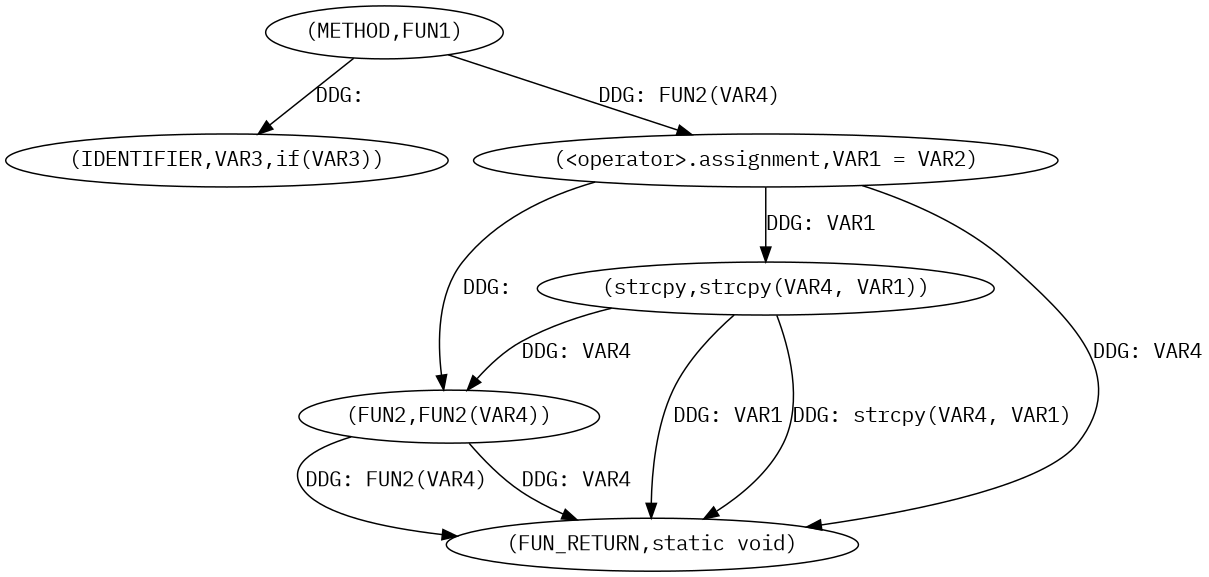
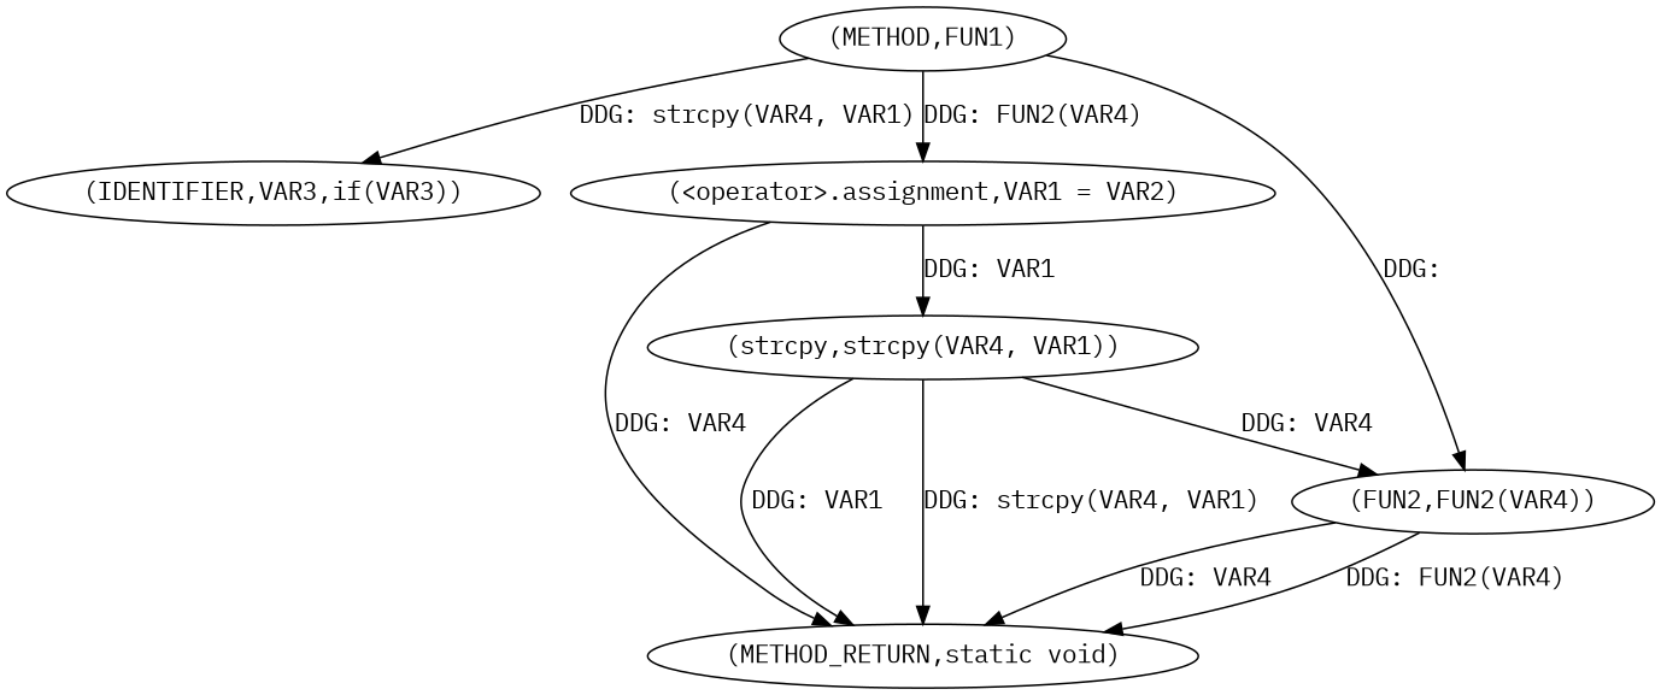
  digraph {
    fontname="IBM Plex Mono"
    node [fontname="IBM Plex Mono"]
    edge [fontname="IBM Plex Mono"]
    n1 [label="(METHOD,FUN1)"]
    n2 [label="(IDENTIFIER,VAR3,if(VAR3))"]
    n3 [label="(<operator>.assignment,VAR1 = VAR2)"]
    n4 [label="(FUN2,FUN2(VAR4))"]
    n5 [label="(strcpy,strcpy(VAR4, VAR1))"]
-   n6 [label="(FUN_RETURN,static void)"]
-   n1 -> n2 [label="DDG: "]
+   n6 [label="(METHOD_RETURN,static void)"]
+   n1 -> n2 [label="DDG: strcpy(VAR4, VAR1)"]
    n1 -> n3 [label="DDG: FUN2(VAR4)"]
-   n3 -> n4 [label="DDG: "]
+   n1 -> n4 [label="DDG: "]
    n3 -> n5 [label="DDG: VAR1"]
    n3 -> n6 [label="DDG: VAR4"]
    n4 -> n6 [label="DDG: FUN2(VAR4)"]
    n4 -> n6 [label="DDG: VAR4"]
    n5 -> n4 [label="DDG: VAR4"]
    n5 -> n6 [label="DDG: VAR1"]
    n5 -> n6 [label="DDG: strcpy(VAR4, VAR1)"]
  }
